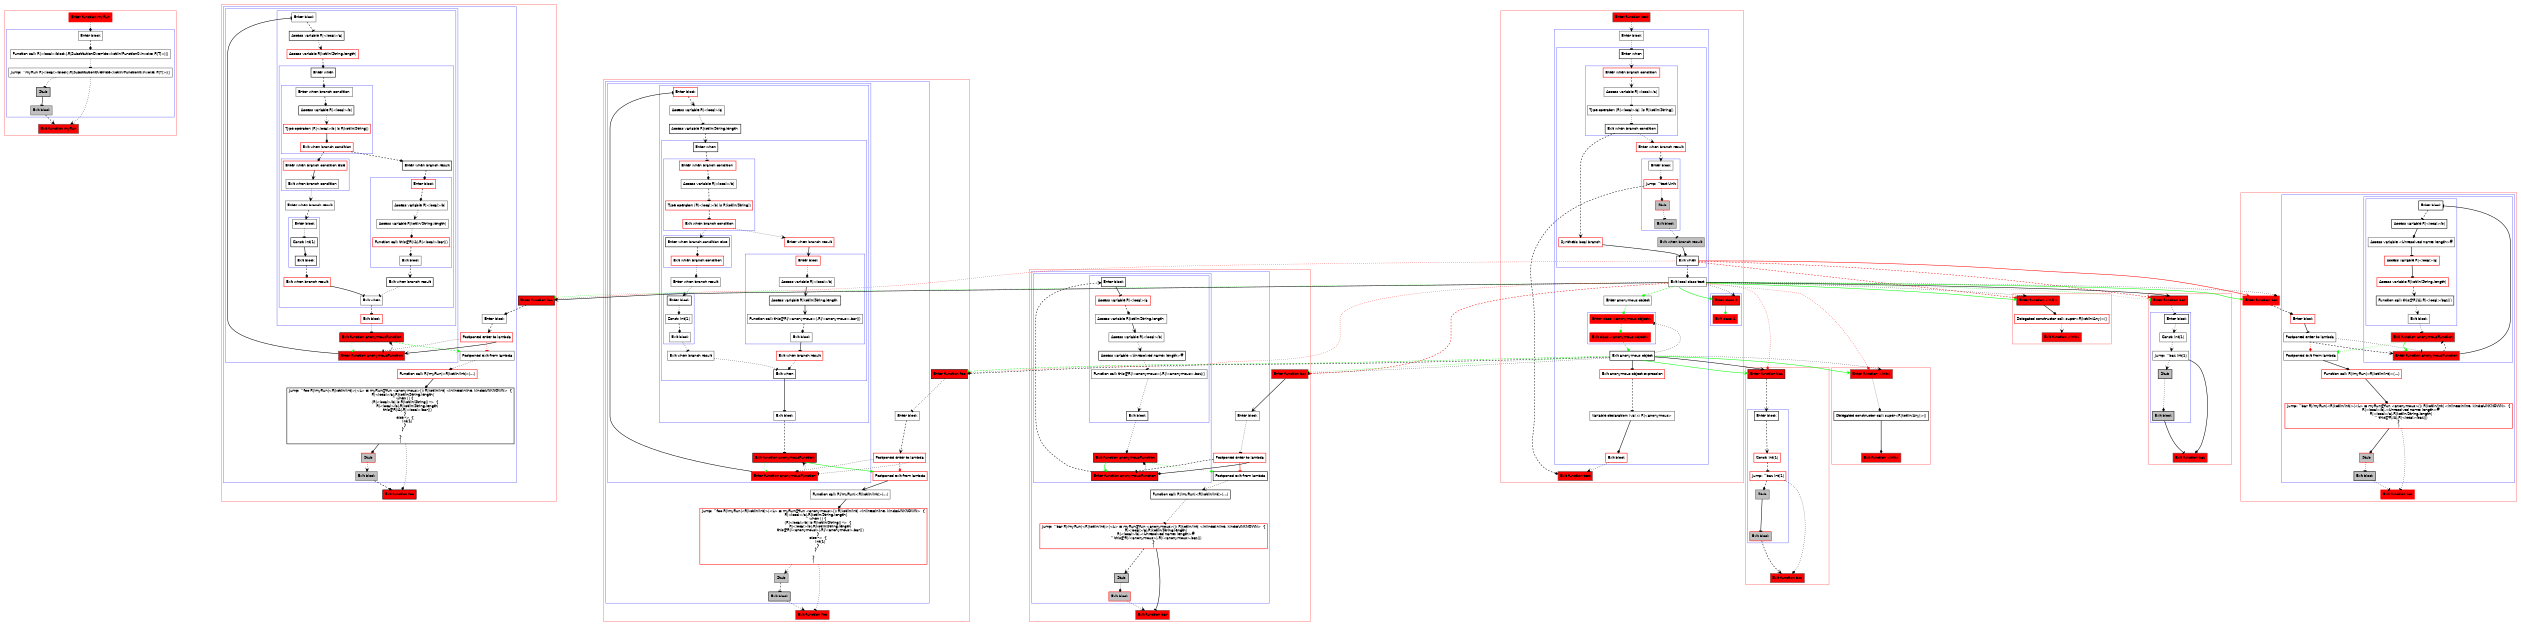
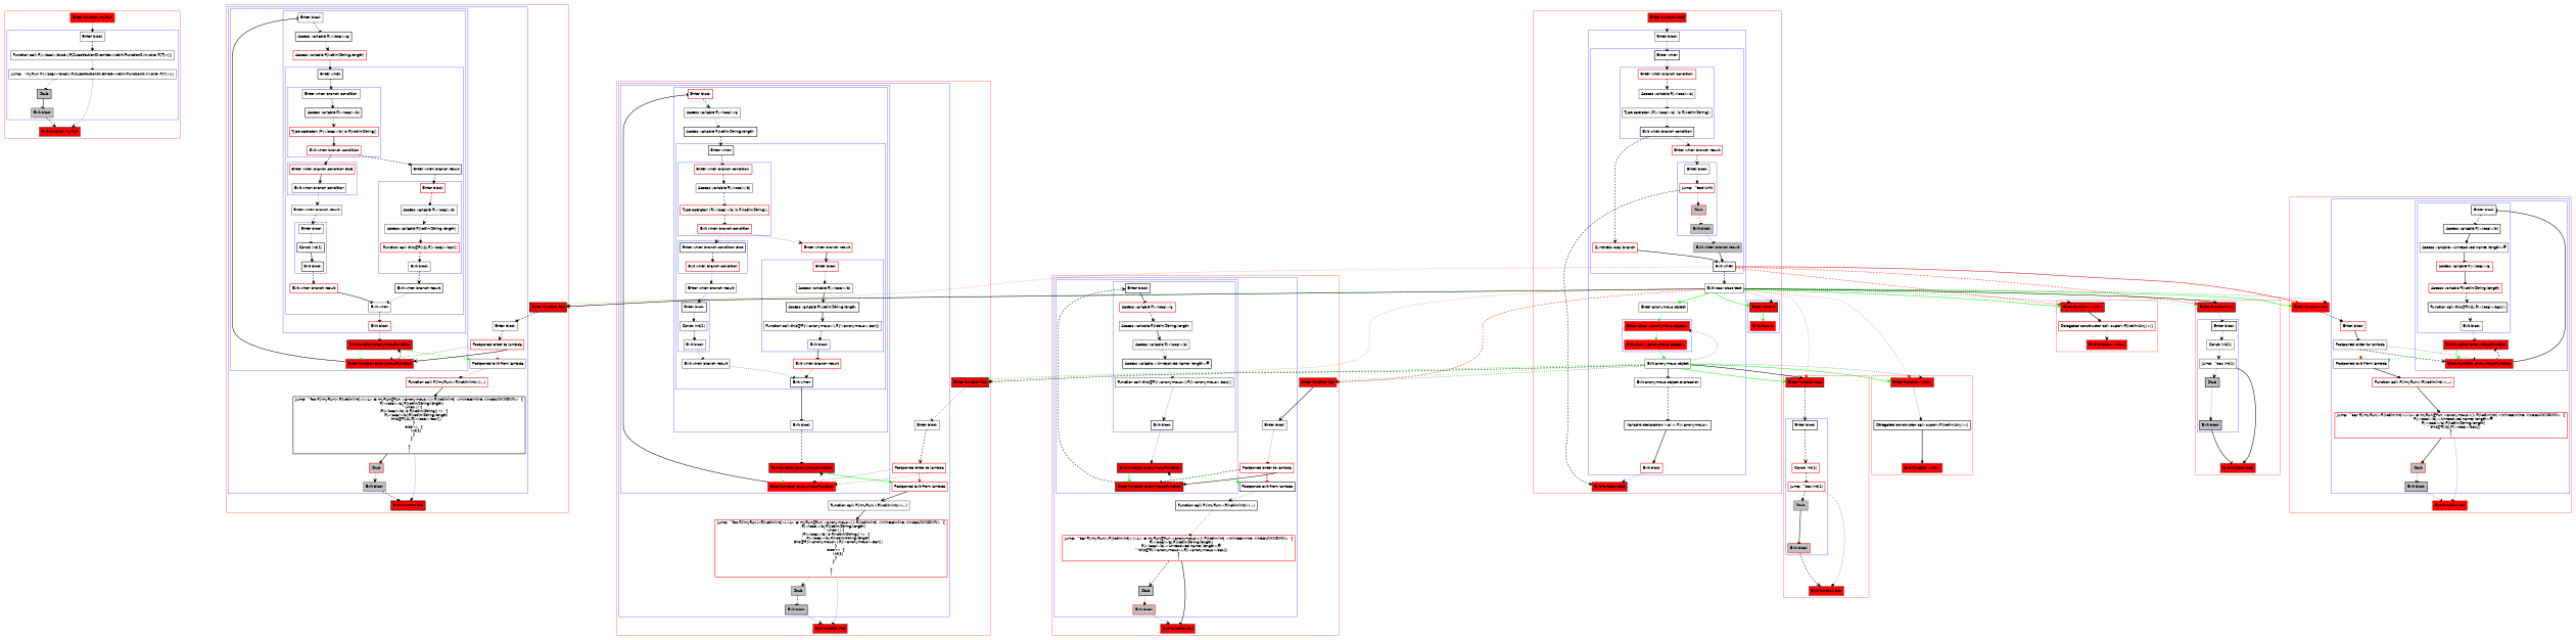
  digraph {
    fontname="DejaVu Sans"
    nodesep=3
    node [color=gray40 fontname="DejaVu Sans" penwidth=2 shape=box]
    edge [arrowhead=diamond fontname="DejaVu Sans" penwidth=2 style=dotted]
    n1 [label="Enter block"]
    n2 [label="Function call: R|<local>/block|.R|SubstitutionOverride<kotlin/Function0.invoke: R|T|>|()"]
    n3 [label="Jump: ^myRun R|<local>/block|.R|SubstitutionOverride<kotlin/Function0.invoke: R|T|>|()"]
    n4 [color=black fillcolor=gray label=Stub style=filled]
    n5 [fillcolor=gray label="Exit block" style=filled]
    n6 [color=red fillcolor=red label="Enter function myRun" style=filled]
    n7 [fillcolor=red label="Exit function myRun" style=filled]
    n8 [color=black fillcolor=red label="Enter function <init>" style=filled]
    n9 [color=red label="Delegated constructor call: super<R|kotlin/Any|>()"]
    n10 [fillcolor=red label="Exit function <init>" style=filled]
    n11 [color=red label="Enter when branch condition "]
    n12 [label="Access variable R|<local>/a|"]
    n13 [label="Type operator: (R|<local>/a| !is R|kotlin/String|)"]
    n14 [color=black label="Exit when branch condition"]
    n15 [label="Enter block"]
    n16 [color=red label="Jump: ^test Unit"]
    n17 [color=red fillcolor=gray label=Stub style=filled]
    n18 [fillcolor=gray label="Exit block" style=filled]
    n19 [color=black label="Enter when"]
    n20 [color=red label="Synthetic local branch"]
    n21 [color=red label="Enter when branch result"]
    n22 [fillcolor=gray label="Exit when branch result" style=filled]
    n23 [color=black label="Exit when"]
    n24 [color=red fillcolor=red label="Enter class <anonymous object>" style=filled]
    n25 [color=red fillcolor=red label="Exit class <anonymous object>" style=filled]
    n26 [label="Enter block"]
    n27 [label="Exit local class test"]
    n28 [label="Enter anonymous object"]
-   n29 [color=black label="Exit anonymous object"]
-   n30 [color=red label="Exit anonymous object expression"]
-   n31 [label="Variable declaration: lval x: R|<anonymous>|"]
+   n29 [label="Exit anonymous object"]
+   n30 [label="Exit anonymous object expression"]
+   n31 [color=black label="Variable declaration: lval x: R|<anonymous>|"]
    n32 [color=red label="Exit block"]
    n33 [color=black fillcolor=red label="Enter class A" style=filled]
    n34 [color=red fillcolor=red label="Exit class A" style=filled]
    n35 [fillcolor=red label="Enter function test" style=filled]
    n36 [fillcolor=red label="Exit function test" style=filled]
    n37 [label="Enter when branch condition "]
    n38 [color=black label="Access variable R|<local>/b|"]
    n39 [color=red label="Type operator: (R|<local>/b| is R|kotlin/String|)"]
    n40 [color=red label="Exit when branch condition"]
    n41 [color=red label="Enter when branch condition else"]
    n42 [label="Exit when branch condition"]
    n43 [label="Enter block"]
    n44 [color=black label="Const: Int(1)"]
    n45 [color=black label="Exit block"]
    n46 [color=red label="Enter block"]
    n47 [label="Access variable R|<local>/b|"]
    n48 [label="Access variable R|kotlin/String.length|"]
    n49 [color=red label="Function call: this@R|/A|.R|<local>/bar|()"]
    n50 [label="Exit block"]
    n51 [color=black label="Enter when"]
    n52 [label="Enter when branch result"]
    n53 [color=red label="Exit when branch result"]
    n54 [color=black label="Enter when branch result"]
    n55 [color=black label="Exit when branch result"]
    n56 [label="Exit when"]
    n57 [label="Enter block"]
    n58 [color=black label="Access variable R|<local>/a|"]
    n59 [color=red label="Access variable R|kotlin/String.length|"]
    n60 [color=red label="Exit block"]
    n61 [fillcolor=red label="Enter function anonymousFunction" style=filled]
    n62 [color=black fillcolor=red label="Exit function anonymousFunction" style=filled]
    n63 [label="Enter block"]
    n64 [color=red label="Postponed enter to lambda"]
    n65 [label="Postponed exit from lambda"]
    n66 [color=red label="Function call: R|/myRun|<R|kotlin/Int|>(...)"]
    n67 [color=black label="Jump: ^foo R|/myRun|<R|kotlin/Int|>(<L> = myRun@fun <anonymous>(): R|kotlin/Int| <inline=Inline, kind=UNKNOWN>  {\n    R|<local>/a|.R|kotlin/String.length|\n    ^ when () {\n        (R|<local>/b| is R|kotlin/String|) ->  {\n            R|<local>/b|.R|kotlin/String.length|\n            this@R|/A|.R|<local>/bar|()\n        }\n        else ->  {\n            Int(1)\n        }\n    }\n\n}\n)"]
    n68 [color=red fillcolor=gray label=Stub style=filled]
    n69 [fillcolor=gray label="Exit block" style=filled]
    n70 [color=black fillcolor=red label="Enter function foo" style=filled]
    n71 [color=black fillcolor=red label="Exit function foo" style=filled]
    n72 [color=black label="Enter block"]
    n73 [color=black label="Access variable R|<local>/b|"]
    n74 [label="Access variable <Unresolved name: length>#"]
    n75 [color=red label="Access variable R|<local>/a|"]
    n76 [color=red label="Access variable R|kotlin/String.length|"]
    n77 [color=black label="Function call: this@R|/A|.R|<local>/baz|()"]
    n78 [label="Exit block"]
    n79 [fillcolor=red label="Enter function anonymousFunction" style=filled]
    n80 [fillcolor=red label="Exit function anonymousFunction" style=filled]
    n81 [color=red label="Enter block"]
    n82 [label="Postponed enter to lambda"]
    n83 [label="Postponed exit from lambda"]
    n84 [color=red label="Function call: R|/myRun|<R|kotlin/Int|>(...)"]
    n85 [color=red label="Jump: ^bar R|/myRun|<R|kotlin/Int|>(<L> = myRun@fun <anonymous>(): R|kotlin/Int| <inline=Inline, kind=UNKNOWN>  {\n    R|<local>/b|.<Unresolved name: length>#\n    R|<local>/a|.R|kotlin/String.length|\n    ^ this@R|/A|.R|<local>/baz|()\n}\n)"]
    n86 [color=red fillcolor=gray label=Stub style=filled]
    n87 [color=black fillcolor=gray label="Exit block" style=filled]
    n88 [color=red fillcolor=red label="Enter function bar" style=filled]
    n89 [color=red fillcolor=red label="Exit function bar" style=filled]
    n90 [color=black label="Enter block"]
    n91 [label="Const: Int(1)"]
    n92 [label="Jump: ^baz Int(1)"]
    n93 [color=black fillcolor=gray label=Stub style=filled]
    n94 [color=black fillcolor=gray label="Exit block" style=filled]
    n95 [color=black fillcolor=red label="Enter function baz" style=filled]
    n96 [fillcolor=red label="Exit function baz" style=filled]
    n97 [fillcolor=red label="Enter function <init>" style=filled]
    n98 [color=black label="Delegated constructor call: super<R|kotlin/Any|>()"]
    n99 [fillcolor=red label="Exit function <init>" style=filled]
    n100 [color=red label="Enter when branch condition "]
    n101 [label="Access variable R|<local>/b|"]
    n102 [color=red label="Type operator: (R|<local>/b| is R|kotlin/String|)"]
    n103 [color=red label="Exit when branch condition"]
    n104 [color=black label="Enter when branch condition else"]
    n105 [color=red label="Exit when branch condition"]
    n106 [color=black label="Enter block"]
    n107 [label="Const: Int(1)"]
    n108 [label="Exit block"]
    n109 [color=red label="Enter block"]
    n110 [label="Access variable R|<local>/b|"]
    n111 [color=black label="Access variable R|kotlin/String.length|"]
    n112 [label="Function call: this@R|/<anonymous>|.R|/<anonymous>.bar|()"]
    n113 [label="Exit block"]
    n114 [color=black label="Enter when"]
    n115 [label="Enter when branch result"]
    n116 [label="Exit when branch result"]
    n117 [color=red label="Enter when branch result"]
    n118 [color=red label="Exit when branch result"]
    n119 [color=black label="Exit when"]
    n120 [color=red label="Enter block"]
    n121 [label="Access variable R|<local>/a|"]
    n122 [color=black label="Access variable R|kotlin/String.length|"]
    n123 [label="Exit block"]
    n124 [color=red fillcolor=red label="Enter function anonymousFunction" style=filled]
    n125 [color=black fillcolor=red label="Exit function anonymousFunction" style=filled]
    n126 [label="Enter block"]
    n127 [color=red label="Postponed enter to lambda"]
    n128 [color=red label="Postponed exit from lambda"]
    n129 [label="Function call: R|/myRun|<R|kotlin/Int|>(...)"]
    n130 [color=red label="Jump: ^foo R|/myRun|<R|kotlin/Int|>(<L> = myRun@fun <anonymous>(): R|kotlin/Int| <inline=Inline, kind=UNKNOWN>  {\n    R|<local>/a|.R|kotlin/String.length|\n    ^ when () {\n        (R|<local>/b| is R|kotlin/String|) ->  {\n            R|<local>/b|.R|kotlin/String.length|\n            this@R|/<anonymous>|.R|/<anonymous>.bar|()\n        }\n        else ->  {\n            Int(1)\n        }\n    }\n\n}\n)"]
    n131 [fillcolor=gray label=Stub style=filled]
    n132 [color=black fillcolor=gray label="Exit block" style=filled]
    n133 [color=black fillcolor=red label="Enter function foo" style=filled]
    n134 [fillcolor=red label="Exit function foo" style=filled]
    n135 [color=black label="Enter block"]
    n136 [color=red label="Access variable R|<local>/a|"]
    n137 [label="Access variable R|kotlin/String.length|"]
    n138 [label="Access variable R|<local>/b|"]
    n139 [color=black label="Access variable <Unresolved name: length>#"]
    n140 [label="Function call: this@R|/<anonymous>|.R|/<anonymous>.baz|()"]
    n141 [color=black label="Exit block"]
    n142 [color=black fillcolor=red label="Enter function anonymousFunction" style=filled]
    n143 [color=black fillcolor=red label="Exit function anonymousFunction" style=filled]
    n144 [label="Enter block"]
    n145 [color=red label="Postponed enter to lambda"]
    n146 [color=black label="Postponed exit from lambda"]
    n147 [color=black label="Function call: R|/myRun|<R|kotlin/Int|>(...)"]
    n148 [color=red label="Jump: ^bar R|/myRun|<R|kotlin/Int|>(<L> = myRun@fun <anonymous>(): R|kotlin/Int| <inline=Inline, kind=UNKNOWN>  {\n    R|<local>/a|.R|kotlin/String.length|\n    R|<local>/b|.<Unresolved name: length>#\n    ^ this@R|/<anonymous>|.R|/<anonymous>.baz|()\n}\n)"]
    n149 [color=black fillcolor=gray label=Stub style=filled]
    n150 [color=red fillcolor=gray label="Exit block" style=filled]
    n151 [fillcolor=red label="Enter function bar" style=filled]
    n152 [fillcolor=red label="Exit function bar" style=filled]
    n153 [color=black label="Enter block"]
    n154 [color=red label="Const: Int(1)"]
    n155 [color=red label="Jump: ^baz Int(1)"]
    n156 [fillcolor=gray label=Stub style=filled]
    n157 [color=red fillcolor=gray label="Exit block" style=filled]
    n158 [color=black fillcolor=red label="Enter function baz" style=filled]
    n159 [fillcolor=red label="Exit function baz" style=filled]
    subgraph cluster_1 {
      color=red
      n6
      n7
      subgraph cluster_2 {
        color=blue
        n1
        n2
        n3
        n4
        n5
      }
    }
    subgraph cluster_3 {
      color=red
      n8
      n9
      n10
    }
    subgraph cluster_4 {
      color=red
      n35
      n36
      subgraph cluster_5 {
        color=blue
        n26
        n27
        n28
        n29
        n30
        n31
        n32
        subgraph cluster_6 {
          color=blue
          n19
          n20
          n21
          n22
          n23
          subgraph cluster_7 {
            color=blue
            n11
            n12
            n13
            n14
          }
          subgraph cluster_8 {
            color=blue
            n15
            n16
            n17
            n18
          }
        }
        subgraph cluster_9 {
          color=blue
          n24
          n25
        }
      }
      subgraph cluster_10 {
        color=blue
        n33
        n34
      }
    }
    subgraph cluster_11 {
      color=red
      n70
      n71
      subgraph cluster_12 {
        color=blue
        n63
        n64
        n65
        n66
        n67
        n68
        n69
        subgraph cluster_13 {
          color=blue
          n61
          n62
          subgraph cluster_14 {
            color=blue
            n57
            n58
            n59
            n60
            subgraph cluster_15 {
              color=blue
              n51
              n52
              n53
              n54
              n55
              n56
              subgraph cluster_16 {
                color=blue
                n37
                n38
                n39
                n40
              }
              subgraph cluster_17 {
                color=blue
                n41
                n42
              }
              subgraph cluster_18 {
                color=blue
                n43
                n44
                n45
              }
              subgraph cluster_19 {
                color=blue
                n46
                n47
                n48
                n49
                n50
              }
            }
          }
        }
      }
    }
    subgraph cluster_20 {
      color=red
      n88
      n89
      subgraph cluster_21 {
        color=blue
        n81
        n82
        n83
        n84
        n85
        n86
        n87
        subgraph cluster_22 {
          color=blue
          n79
          n80
          subgraph cluster_23 {
            color=blue
            n72
            n73
            n74
            n75
            n76
            n77
            n78
          }
        }
      }
    }
    subgraph cluster_24 {
      color=red
      n95
      n96
      subgraph cluster_25 {
        color=blue
        n90
        n91
        n92
        n93
        n94
      }
    }
    subgraph cluster_26 {
      color=red
      n97
      n98
      n99
    }
    subgraph cluster_27 {
      color=red
      n133
      n134
      subgraph cluster_28 {
        color=blue
        n126
        n127
        n128
        n129
        n130
        n131
        n132
        subgraph cluster_29 {
          color=blue
          n124
          n125
          subgraph cluster_30 {
            color=blue
            n120
            n121
            n122
            n123
            subgraph cluster_31 {
              color=blue
              n114
              n115
              n116
              n117
              n118
              n119
              subgraph cluster_32 {
                color=blue
                n100
                n101
                n102
                n103
              }
              subgraph cluster_33 {
                color=blue
                n104
                n105
              }
              subgraph cluster_34 {
                color=blue
                n106
                n107
                n108
              }
              subgraph cluster_35 {
                color=blue
                n109
                n110
                n111
                n112
                n113
              }
            }
          }
        }
      }
    }
    subgraph cluster_36 {
      color=red
      n151
      n152
      subgraph cluster_37 {
        color=blue
        n144
        n145
        n146
        n147
        n148
        n149
        n150
        subgraph cluster_38 {
          color=blue
          n142
          n143
          subgraph cluster_39 {
            color=blue
            n135
            n136
            n137
            n138
            n139
            n140
            n141
          }
        }
      }
    }
    subgraph cluster_40 {
      color=red
      n158
      n159
      subgraph cluster_41 {
        color=blue
        n153
        n154
        n155
        n156
        n157
      }
    }
    n1 -> n2 [style=dashed]
    n2 -> n3 [arrowhead=tee]
    n3 -> n4 [arrowhead=tee]
    n3 -> n7 [arrowhead=vee]
    n4 -> n5 [arrowhead=tee style=bold]
    n5 -> n7 [arrowhead=vee style=dashed]
    n6 -> n1
    n8 -> n9 [style=bold]
    n9 -> n10 [arrowhead=vee]
    n11 -> n12 [arrowhead=vee style=dashed]
    n12 -> n13 [arrowhead=tee]
    n13 -> n14 [arrowhead=tee]
    n14 -> n20 [arrowhead=vee style=dashed]
    n14 -> n21 [arrowhead=vee]
    n15 -> n16
    n16 -> n17
    n16 -> n36 [style=dashed]
    n17 -> n18 [arrowhead=tee]
    n18 -> n22 [arrowhead=tee]
    n19 -> n11 [arrowhead=vee]
    n20 -> n23 [arrowhead=tee style=bold]
    n21 -> n15 [arrowhead=vee style=dashed]
    n22 -> n23 [style=bold]
    n23 -> n8 [color=red style=dashed]
    n23 -> n27 [style=dashed]
    n23 -> n70 [color=red]
    n23 -> n88 [arrowhead=vee color=red style=bold]
    n23 -> n95 [arrowhead=vee color=red style=dashed]
    n24 -> n25 [color=green style=dashed]
    n25 -> n29 [color=green style=dashed]
    n26 -> n19 [arrowhead=tee]
    n27 -> n8 [arrowhead=vee color=green style=bold]
    n27 -> n8 [arrowhead=vee]
-   n27 -> n28 [color=green style=dashed]
+   n27 -> n28 [color=green style=bold]
    n27 -> n33 [arrowhead=vee color=green style=bold]
    n27 -> n33 [arrowhead=vee]
    n27 -> n70 [arrowhead=tee color=green]
    n27 -> n70 [arrowhead=vee style=bold]
    n27 -> n88 [color=green style=bold]
    n27 -> n88
    n27 -> n95 [arrowhead=tee color=green]
    n27 -> n95 [arrowhead=vee style=bold]
    n27 -> n97 [color=red]
    n27 -> n133 [color=red]
    n27 -> n151 [color=red style=dashed]
    n27 -> n158 [color=red]
    n28 -> n24 [color=green style=dashed]
    n29 -> n24 [arrowhead=tee]
    n29 -> n30 [arrowhead=tee style=bold]
    n29 -> n97 [arrowhead=vee color=green style=bold]
    n29 -> n97 [arrowhead=vee]
    n29 -> n133 [arrowhead=tee color=green style=dashed]
    n29 -> n133 [style=dashed]
    n29 -> n151 [arrowhead=tee color=green]
    n29 -> n151 [arrowhead=tee]
    n29 -> n158 [arrowhead=vee color=green style=bold]
    n29 -> n158 [arrowhead=vee style=bold]
    n30 -> n31 [arrowhead=tee style=dashed]
    n31 -> n32 [style=bold]
    n32 -> n36 [arrowhead=vee]
    n33 -> n34 [color=green style=bold]
    n35 -> n26 [arrowhead=vee]
    n37 -> n38 [style=dashed]
    n38 -> n39 [arrowhead=vee]
    n39 -> n40 [style=bold]
    n40 -> n41 [style=dashed]
    n40 -> n54 [style=dashed]
    n41 -> n42 [arrowhead=vee style=bold]
    n42 -> n52 [arrowhead=vee]
    n43 -> n44 [arrowhead=tee]
    n44 -> n45 [style=bold]
    n45 -> n53 [style=dashed]
    n46 -> n47 [style=dashed]
    n47 -> n48 [arrowhead=vee]
    n48 -> n49
    n49 -> n50 [style=dashed]
    n50 -> n55 [arrowhead=vee style=dashed]
    n51 -> n37 [style=dashed]
    n52 -> n43 [arrowhead=vee style=dashed]
    n53 -> n56 [arrowhead=tee style=bold]
    n54 -> n46 [style=dashed]
    n55 -> n56 [arrowhead=tee]
    n56 -> n60 [arrowhead=tee style=dashed]
    n57 -> n58 [arrowhead=tee style=dashed]
    n58 -> n59 [arrowhead=vee]
    n59 -> n51 [style=dashed]
    n60 -> n62 [arrowhead=tee]
    n61 -> n57 [arrowhead=tee style=bold]
    n61 -> n62 [style=dashed]
    n62 -> n61 [arrowhead=tee color=green]
    n62 -> n65 [arrowhead=vee color=green style=dashed]
    n63 -> n64 [arrowhead=vee style=dashed]
    n64 -> n61 [arrowhead=tee]
    n64 -> n61 [arrowhead=vee style=bold]
    n64 -> n65 [arrowhead=tee color=red]
    n65 -> n66
    n66 -> n67 [style=bold]
    n67 -> n68 [style=bold]
    n67 -> n71
    n68 -> n69 [arrowhead=vee]
    n69 -> n71 [style=dashed]
    n70 -> n63 [style=dashed]
    n72 -> n73 [arrowhead=tee style=dashed]
    n73 -> n74 [style=bold]
    n74 -> n75 [arrowhead=tee style=bold]
    n75 -> n76 [arrowhead=tee style=bold]
    n76 -> n77 [arrowhead=vee style=dashed]
    n77 -> n78 [arrowhead=vee]
    n78 -> n80 [arrowhead=tee]
    n79 -> n72 [arrowhead=tee style=bold]
    n79 -> n80 [arrowhead=tee style=dashed]
    n80 -> n79 [arrowhead=vee color=green style=bold]
    n80 -> n83 [arrowhead=tee color=green]
    n81 -> n82 [arrowhead=tee style=bold]
    n82 -> n79 [arrowhead=vee style=dashed]
    n82 -> n79 [arrowhead=tee]
    n82 -> n83 [color=red]
    n83 -> n84 [style=bold]
    n84 -> n85 [style=bold]
    n85 -> n86 [style=bold]
    n85 -> n89 [arrowhead=tee]
    n86 -> n87 [arrowhead=tee]
    n87 -> n89 [arrowhead=tee]
    n88 -> n81 [style=dashed]
    n90 -> n91 [arrowhead=vee]
    n91 -> n92 [arrowhead=vee]
    n92 -> n93 [arrowhead=vee]
    n92 -> n96 [style=bold]
    n93 -> n94
    n94 -> n96 [arrowhead=tee style=bold]
    n95 -> n90 [arrowhead=tee]
    n97 -> n98
    n98 -> n99 [style=bold]
    n100 -> n101 [style=dashed]
    n101 -> n102 [arrowhead=tee style=dashed]
    n102 -> n103 [arrowhead=tee style=dashed]
    n103 -> n104 [arrowhead=vee]
    n103 -> n117 [arrowhead=vee]
    n104 -> n105 [style=dashed]
    n105 -> n115
    n106 -> n107
    n107 -> n108 [style=dashed]
    n108 -> n116 [arrowhead=tee]
    n109 -> n110
    n110 -> n111 [arrowhead=vee style=bold]
    n111 -> n112 [arrowhead=vee style=bold]
    n112 -> n113 [style=dashed]
    n113 -> n118 [arrowhead=tee style=bold]
    n114 -> n100 [arrowhead=tee style=dashed]
    n115 -> n106 [arrowhead=vee]
    n116 -> n119 [arrowhead=tee]
    n117 -> n109 [arrowhead=vee style=bold]
    n118 -> n119
    n119 -> n123 [arrowhead=tee style=bold]
    n120 -> n121 [arrowhead=vee style=dashed]
    n121 -> n122 [arrowhead=tee]
    n122 -> n114 [arrowhead=vee style=dashed]
    n123 -> n125 [arrowhead=tee style=dashed]
    n124 -> n120 [arrowhead=tee style=bold]
    n124 -> n125 [arrowhead=vee]
    n125 -> n124 [arrowhead=tee color=green]
    n125 -> n128 [color=green style=bold]
    n126 -> n127 [arrowhead=vee style=dashed]
    n127 -> n124
    n127 -> n124 [arrowhead=tee]
    n127 -> n128 [color=red style=dashed]
    n128 -> n129 [arrowhead=vee style=bold]
    n129 -> n130 [style=bold]
    n130 -> n131 [arrowhead=vee]
    n130 -> n134 [arrowhead=tee]
    n131 -> n132 [arrowhead=tee style=dashed]
    n132 -> n134 [arrowhead=vee]
    n133 -> n126 [arrowhead=tee]
    n135 -> n136 [arrowhead=tee style=bold]
    n136 -> n137 [style=dashed]
    n137 -> n138 [arrowhead=vee style=bold]
    n138 -> n139 [arrowhead=vee]
    n139 -> n140 [arrowhead=tee]
    n140 -> n141 [arrowhead=vee]
    n141 -> n143
    n142 -> n135 [arrowhead=vee style=dashed]
    n142 -> n143
    n143 -> n142 [arrowhead=vee color=green style=bold]
    n143 -> n146 [color=green]
    n144 -> n145 [arrowhead=tee]
    n145 -> n142 [arrowhead=tee style=dashed]
    n145 -> n142 [style=bold]
    n145 -> n146 [arrowhead=tee color=red style=bold]
    n146 -> n147 [arrowhead=vee]
    n147 -> n148 [arrowhead=tee]
    n148 -> n149 [arrowhead=vee style=dashed]
    n148 -> n152 [arrowhead=tee style=bold]
    n149 -> n150
    n150 -> n152 [arrowhead=vee]
    n151 -> n144 [arrowhead=vee style=bold]
    n153 -> n154 [arrowhead=vee style=dashed]
    n154 -> n155 [arrowhead=tee style=dashed]
    n155 -> n156 [style=dashed]
    n155 -> n159
    n156 -> n157 [arrowhead=tee style=bold]
    n157 -> n159 [arrowhead=vee style=dashed]
    n158 -> n153 [arrowhead=vee style=dashed]
  }
